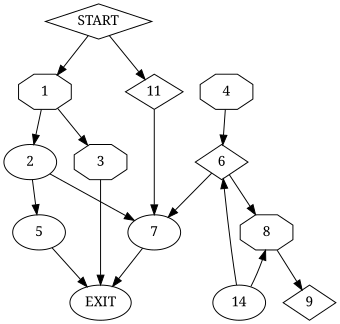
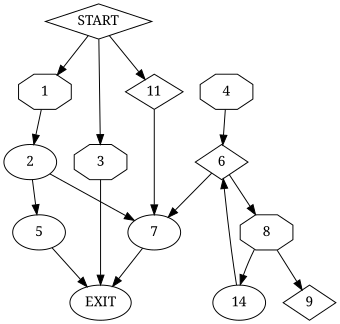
  digraph {
    fontname="Noto Serif"
    node [fontname="Noto Serif" shape=ellipse]
    edge [fontname="Noto Serif"]
    n1 [label=START shape=diamond]
    1 [shape=octagon]
    11 [shape=diamond]
    2
    3 [shape=octagon]
    7
    n7 [label=EXIT]
    5
    4 [shape=octagon]
    6 [shape=diamond]
    8 [shape=octagon]
    9 [shape=diamond]
    n13 [label=14]
    n1 -> 1
    n1 -> 11
    1 -> 2
-   1 -> 3
+   n1 -> 3
    11 -> 7
    2 -> 7
    2 -> 5
    3 -> n7
    7 -> n7
    5 -> n7
    4 -> 6
    6 -> 7
    6 -> 8
    8 -> 9
-   n13 -> 8
+   8 -> n13
    n13 -> 6
  }
